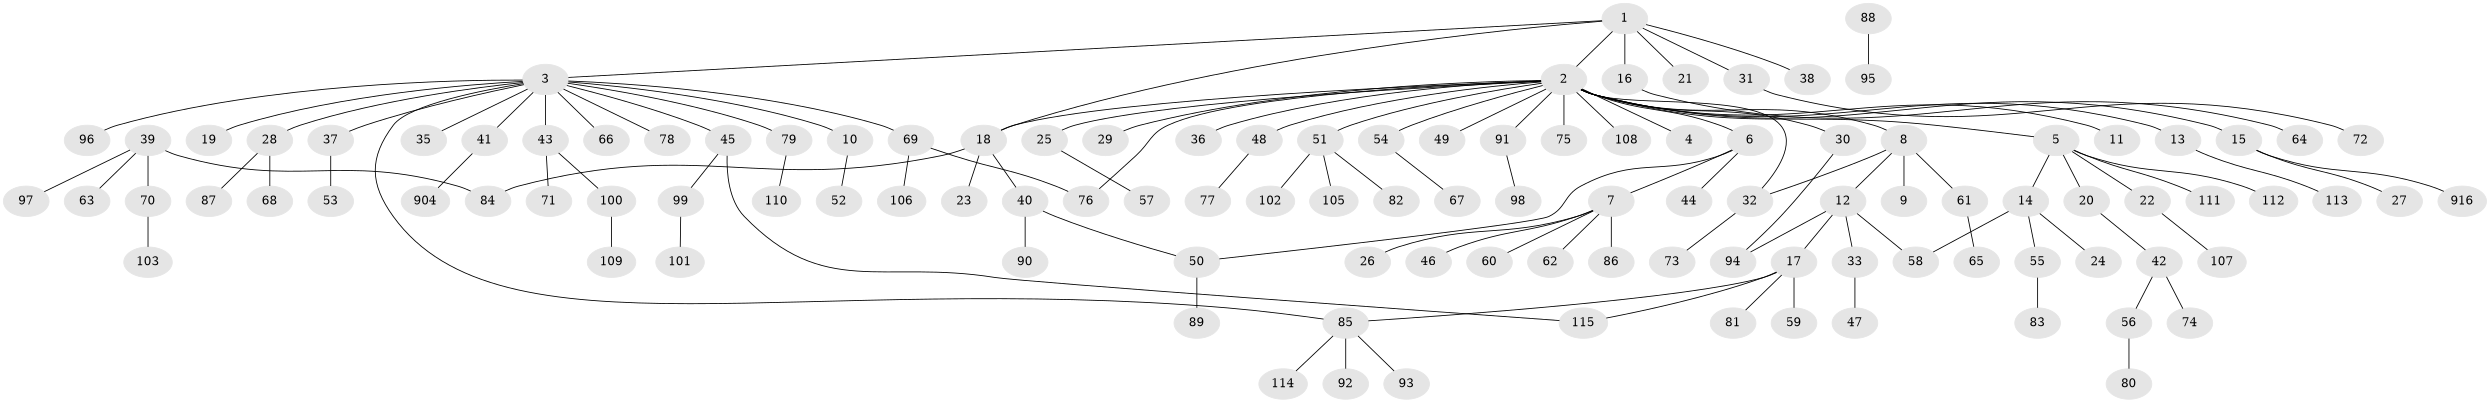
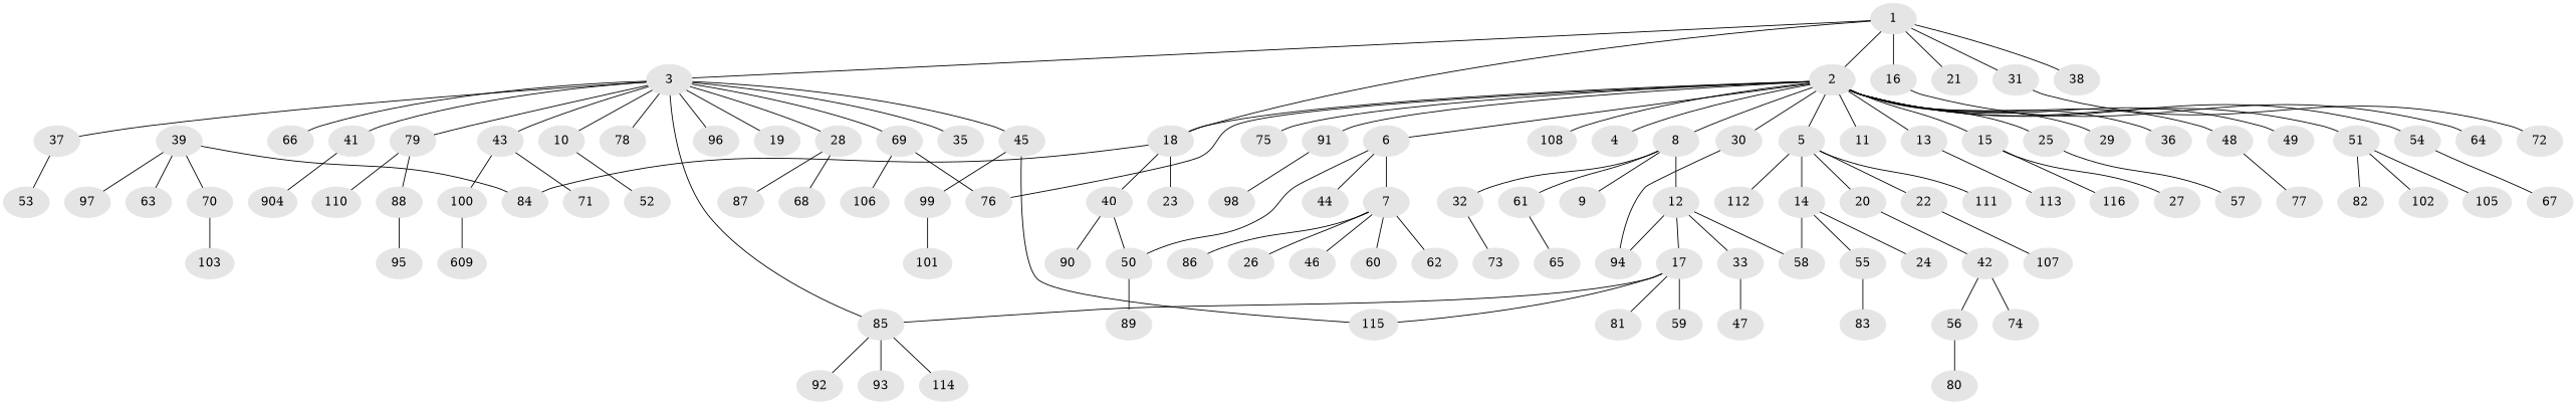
  graph {
    node [color=gray90 style=filled]
    1
    2
    3
    16
    18
    21
    31
    38
    4
    5
    6
    8
    11
    13
    15
    25
    29
    30
    32
    36
    48
    49
    51
    54
    75
    76
    91
    108
    10
    19
    28
    35
    37
    41
    43
    45
    66
    69
    78
    79
    85
    96
    64
    23
    40
    84
    72
    14
    20
    22
    111
    112
    7
    44
    50
    9
    12
    61
    113
    27
-   116 [label=916]
+   116
    57
    94
    73
    77
    82
    102
    105
    67
    98
    52
    68
    87
    53
    n75 [label=904]
    71
    100
    115
    99
    106
    88
    110
    92
    93
    114
    58
    24
    55
    42
    107
    26
    46
    60
    62
    86
    89
    17
    33
    65
    59
    81
    47
    83
    39
    63
    70
    97
    90
    56
    74
    103
    80
-   109
+   109 [label=609]
    101
    95
    1 -- 2
    1 -- 3
    1 -- 16
    1 -- 18
    1 -- 21
    1 -- 31
    1 -- 38
    2 -- 18
    2 -- 4
    2 -- 5
    2 -- 6
    2 -- 8
    2 -- 11
    2 -- 13
    2 -- 15
    2 -- 25
    2 -- 29
    2 -- 30
-   2 -- 32
    2 -- 36
    2 -- 48
    2 -- 49
    2 -- 51
    2 -- 54
    2 -- 75
    2 -- 76
    2 -- 91
    2 -- 108
    3 -- 10
    3 -- 19
    3 -- 28
    3 -- 35
    3 -- 37
    3 -- 41
    3 -- 43
    3 -- 45
    3 -- 66
    3 -- 69
    3 -- 78
    3 -- 79
    3 -- 85
    3 -- 96
    16 -- 64
    18 -- 23
    18 -- 40
    18 -- 84
    31 -- 72
    5 -- 14
    5 -- 20
    5 -- 22
    5 -- 111
    5 -- 112
    6 -- 7
    6 -- 44
    6 -- 50
    8 -- 32
    8 -- 9
    8 -- 12
    8 -- 61
    13 -- 113
    15 -- 27
    15 -- 116
    25 -- 57
    30 -- 94
    32 -- 73
    48 -- 77
    51 -- 82
    51 -- 102
    51 -- 105
    54 -- 67
    91 -- 98
    10 -- 52
    28 -- 68
    28 -- 87
    37 -- 53
    41 -- n75
    43 -- 71
    43 -- 100
    45 -- 115
    45 -- 99
    69 -- 76
    69 -- 106
+   79 -- 88
    79 -- 110
    85 -- 92
    85 -- 93
    85 -- 114
    40 -- 50
    40 -- 90
    14 -- 58
    14 -- 24
    14 -- 55
    20 -- 42
    22 -- 107
    7 -- 26
    7 -- 46
    7 -- 60
    7 -- 62
    7 -- 86
    50 -- 89
    12 -- 94
    12 -- 58
    12 -- 17
    12 -- 33
    61 -- 65
    100 -- 109
    99 -- 101
    88 -- 95
    55 -- 83
    42 -- 56
    42 -- 74
    17 -- 85
    17 -- 115
    17 -- 59
    17 -- 81
    33 -- 47
    39 -- 84
    39 -- 63
    39 -- 70
    39 -- 97
    70 -- 103
    56 -- 80
  }
